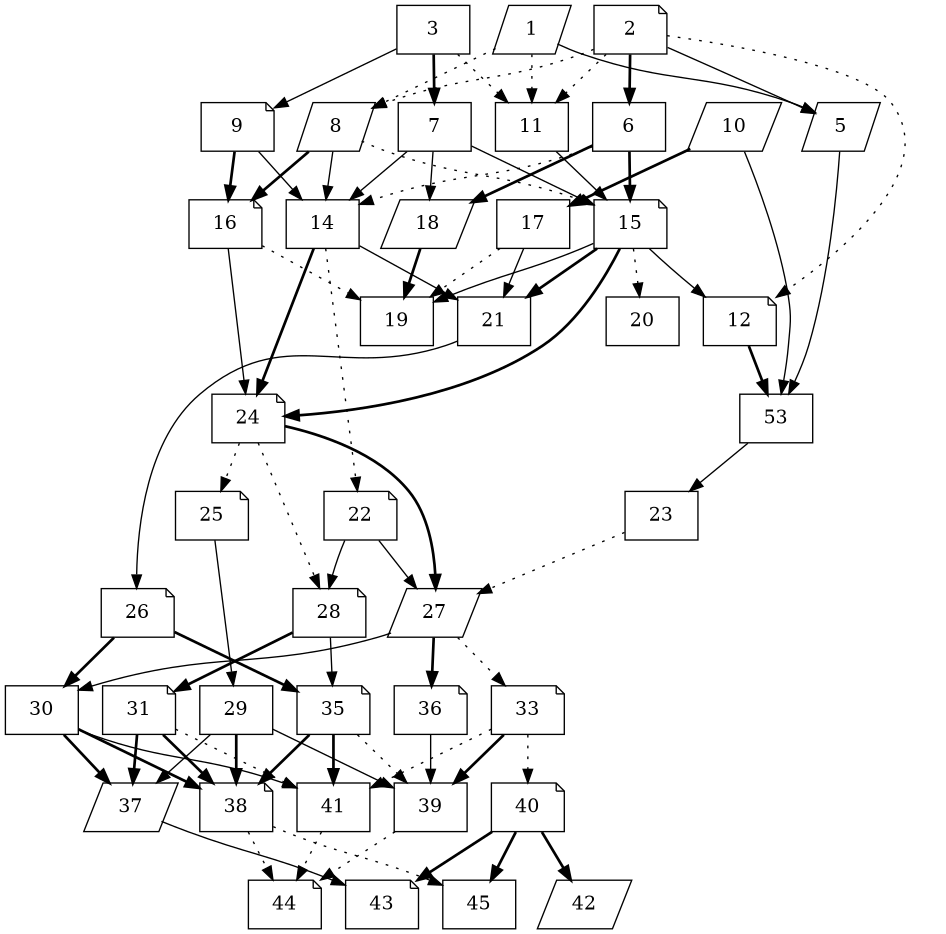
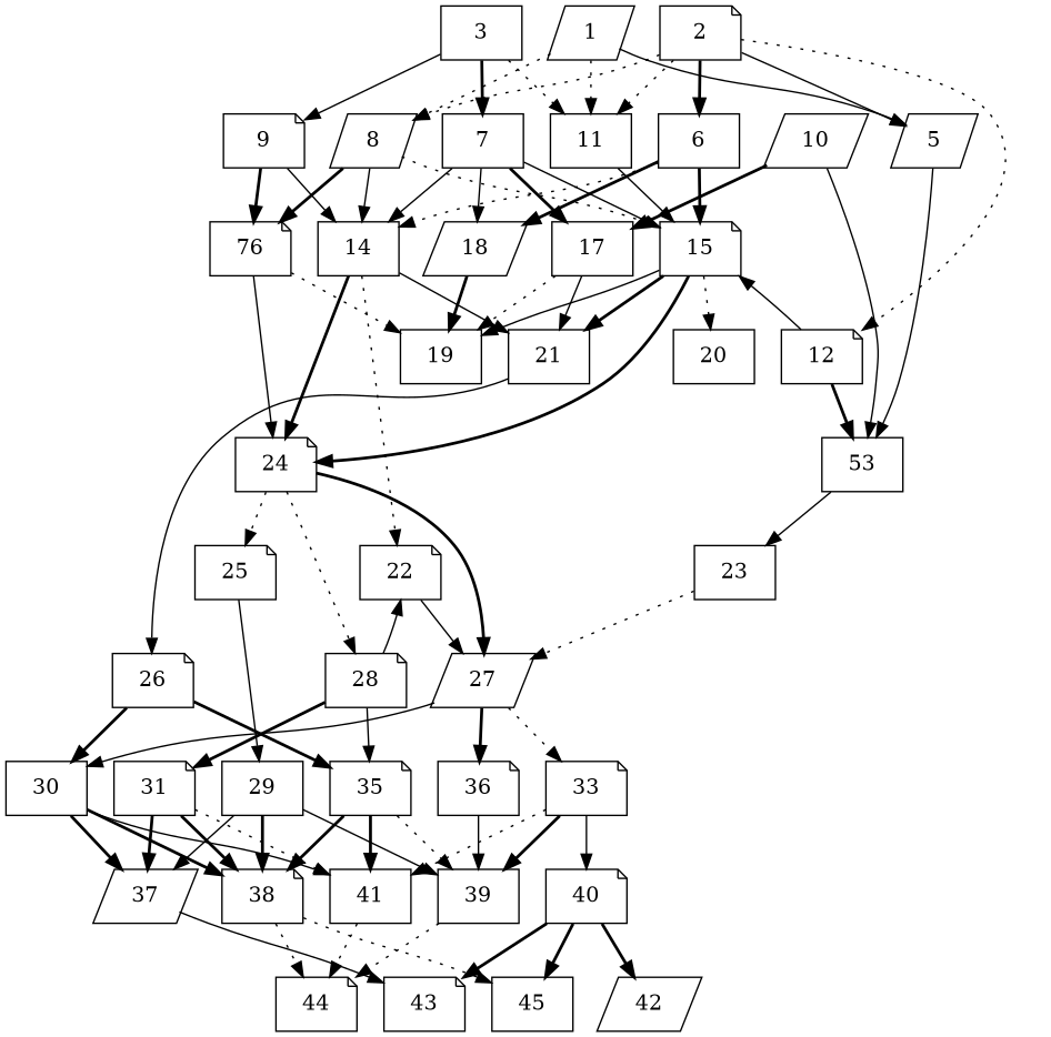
  digraph {
    node [alpha=0.16 shape=note]
    edge [style=bold]
    1 [expect_size=13384704 shape=parallelogram]
    5 [alpha=0.15 expect_size=38470656 shape=parallelogram]
    8 [alpha=0.11 expect_size=33681408 shape=parallelogram]
    11 [alpha=0.20 expect_size=24115200 shape=box]
    n5 [alpha=0.03 expect_size=46051328 label=53 shape=box]
    14 [alpha=0.11 expect_size=30867456 shape=box]
    15 [alpha=0.13 expect_size=40409088]
-   16 [alpha=0.18 expect_size=28800000]
+   16 [alpha=0.18 expect_size=28800000 label=76]
    23 [alpha=0.03 expect_size=50062336 shape=box]
    21 [alpha=0.08 expect_size=37096448 shape=box]
    22 [alpha=0.04 expect_size=36208640]
    24 [alpha=0.02 expect_size=8910848]
    19 [alpha=0.09 expect_size=43070464 shape=box]
    20 [alpha=0.17 expect_size=52226048 shape=box]
    2 [alpha=0.13 expect_size=17426432]
    6 [alpha=0.09 expect_size=15966208 shape=box]
    12 [alpha=0.06 expect_size=15361024]
    18 [alpha=0.00 expect_size=16512000 shape=parallelogram]
    3 [alpha=0.14 expect_size=11215872 shape=box]
    7 [alpha=0.06 expect_size=39051264 shape=box]
    9 [alpha=0.04 expect_size=30169088]
    17 [alpha=0.02 expect_size=49038336 shape=box]
    10 [alpha=0.14 expect_size=41070592 shape=parallelogram]
    27 [alpha=0.06 expect_size=14786560 shape=parallelogram]
    26 [alpha=0.14 expect_size=19449856]
    28 [alpha=0.10 expect_size=20040704]
    25 [expect_size=35698688]
    30 [alpha=0.15 expect_size=42355712 shape=box]
    33 [expect_size=16866304]
    36 [alpha=0.07 expect_size=19272704]
    35 [alpha=0.12 expect_size=29341696]
    31 [alpha=0.13 expect_size=35179520]
    29 [alpha=0.05 expect_size=20279296 shape=box]
    37 [alpha=0.01 expect_size=51589120 shape=parallelogram]
    38 [alpha=0.20 expect_size=18543616]
    41 [alpha=0.18 expect_size=44400640 shape=box]
    39 [alpha=0.15 expect_size=42945536 shape=box]
    40 [alpha=0.09 expect_size=8164352]
    43 [alpha=0.19 expect_size=19174400]
    44 [alpha=0.01 expect_size=8639488]
    45 [expect_size=22990848 shape=box]
    42 [alpha=0.19 expect_size=28968960 shape=parallelogram]
    1 -> 5 [style=solid]
    1 -> 8 [style=dotted]
    1 -> 11 [style=dotted]
    5 -> n5 [style=solid]
    8 -> 14 [style=solid]
    8 -> 15 [style=dotted]
    8 -> 16
    11 -> 15 [style=solid]
    n5 -> 23 [style=solid]
    14 -> 21 [style=solid]
    14 -> 22 [style=dotted]
    14 -> 24
    15 -> 21
    15 -> 24
    15 -> 19 [style=solid]
    15 -> 20 [style=dotted]
    16 -> 24 [style=solid]
    16 -> 19 [style=dotted]
    23 -> 27 [style=dotted]
    21 -> 26 [style=solid]
    22 -> 27 [style=solid]
-   22 -> 28 [style=solid]
+   28 -> 22 [style=solid]
    24 -> 27
    24 -> 28 [style=dotted]
    24 -> 25 [style=dotted]
    2 -> 5 [style=solid]
    2 -> 8 [style=dotted]
    2 -> 11 [style=dotted]
    2 -> 6
    2 -> 12 [style=dotted]
    6 -> 14 [style=dotted]
    6 -> 15
    6 -> 18
    12 -> n5
-   15 -> 12 [style=solid]
+   12 -> 15 [style=solid]
    18 -> 19
    3 -> 11 [style=dotted]
    3 -> 7
    3 -> 9 [style=solid]
    7 -> 14 [style=solid]
    7 -> 15 [style=solid]
    7 -> 18 [style=solid]
+   7 -> 17
    9 -> 14 [style=solid]
    9 -> 16
    17 -> 21 [style=solid]
    17 -> 19 [style=dotted]
    10 -> n5 [style=solid]
    10 -> 17
    27 -> 30 [style=solid]
    27 -> 33 [style=dotted]
    27 -> 36
    26 -> 30
    26 -> 35
    28 -> 35 [style=solid]
    28 -> 31
    25 -> 29 [style=solid]
    30 -> 37
    30 -> 38
    30 -> 41 [style=solid]
    33 -> 41 [style=dotted]
    33 -> 39
-   33 -> 40 [style=dotted]
+   33 -> 40 [style=solid]
    36 -> 39 [style=solid]
    35 -> 38
    35 -> 41
    35 -> 39 [style=dotted]
    31 -> 37
    31 -> 38
    31 -> 41 [style=dotted]
    29 -> 37 [style=solid]
    29 -> 38
    29 -> 39 [style=solid]
    37 -> 43 [style=solid]
    38 -> 44 [style=dotted]
    38 -> 45 [style=dotted]
    41 -> 44 [style=dotted]
    39 -> 44 [style=dotted]
    40 -> 43
    40 -> 45
    40 -> 42
  }
